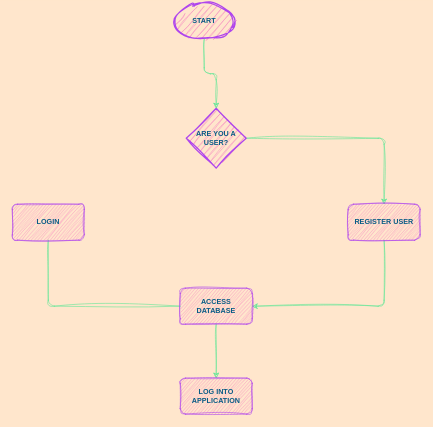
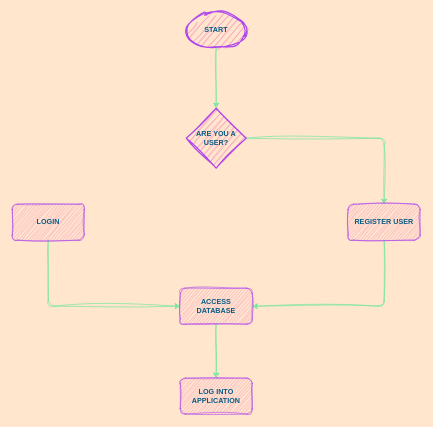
  <mxCell id="0" />
  <mxCell id="1" parent="0" />
  <mxCell id="2" style="edgeStyle=orthogonalEdgeStyle;rounded=1;orthogonalLoop=1;jettySize=auto;html=1;entryX=0.5;entryY=0;entryDx=0;entryDy=0;labelBackgroundColor=none;strokeColor=#60E696;fontColor=default;sketch=1;curveFitting=1;jiggle=2;" edge="1" parent="1" source="3" target="7"><mxGeometry relative="1" as="geometry" /></mxCell>
  <mxCell id="3" value="&lt;b&gt;ARE YOU A USER?&lt;/b&gt;" style="strokeWidth=2;html=1;shape=mxgraph.flowchart.decision;whiteSpace=wrap;labelBackgroundColor=none;fillColor=#F694C1;strokeColor=#AF45ED;fontColor=#095C86;rounded=1;sketch=1;curveFitting=1;jiggle=2;" vertex="1" parent="1"><mxGeometry x="310" y="180" width="100" height="100" as="geometry" /></mxCell>
- <mxCell id="4" style="edgeStyle=orthogonalEdgeStyle;rounded=1;orthogonalLoop=1;jettySize=auto;html=1;entryX=0;entryY=0.5;entryDx=0;entryDy=0;exitX=0.5;exitY=1;exitDx=0;exitDy=0;labelBackgroundColor=none;strokeColor=#60E696;fontColor=default;sketch=1;curveFitting=1;jiggle=2;endArrow=none;" edge="1" parent="1" source="5" target="9"><mxGeometry relative="1" as="geometry" /></mxCell>
+ <mxCell id="4" style="edgeStyle=orthogonalEdgeStyle;rounded=1;orthogonalLoop=1;jettySize=auto;html=1;entryX=0;entryY=0.5;entryDx=0;entryDy=0;exitX=0.5;exitY=1;exitDx=0;exitDy=0;labelBackgroundColor=none;strokeColor=#60E696;fontColor=default;sketch=1;curveFitting=1;jiggle=2;" edge="1" parent="1" source="5" target="9"><mxGeometry relative="1" as="geometry" /></mxCell>
  <mxCell id="5" value="&lt;b&gt;LOGIN&lt;/b&gt;" style="rounded=1;whiteSpace=wrap;html=1;labelBackgroundColor=none;fillColor=#F694C1;strokeColor=#AF45ED;fontColor=#095C86;sketch=1;curveFitting=1;jiggle=2;" vertex="1" parent="1"><mxGeometry x="20" y="340" width="120" height="60" as="geometry" /></mxCell>
  <mxCell id="6" style="edgeStyle=orthogonalEdgeStyle;rounded=1;orthogonalLoop=1;jettySize=auto;html=1;entryX=1;entryY=0.5;entryDx=0;entryDy=0;exitX=0.5;exitY=1;exitDx=0;exitDy=0;labelBackgroundColor=none;strokeColor=#60E696;fontColor=default;sketch=1;curveFitting=1;jiggle=2;" edge="1" parent="1" source="7" target="9"><mxGeometry relative="1" as="geometry" /></mxCell>
  <mxCell id="7" value="&lt;b&gt;REGISTER USER&lt;/b&gt;" style="rounded=1;whiteSpace=wrap;html=1;labelBackgroundColor=none;fillColor=#F694C1;strokeColor=#AF45ED;fontColor=#095C86;sketch=1;curveFitting=1;jiggle=2;" vertex="1" parent="1"><mxGeometry x="580" y="340" width="120" height="60" as="geometry" /></mxCell>
  <mxCell id="8" style="edgeStyle=orthogonalEdgeStyle;rounded=1;orthogonalLoop=1;jettySize=auto;html=1;entryX=0.5;entryY=0;entryDx=0;entryDy=0;labelBackgroundColor=none;strokeColor=#60E696;fontColor=default;sketch=1;curveFitting=1;jiggle=2;" edge="1" parent="1" source="9" target="10"><mxGeometry relative="1" as="geometry" /></mxCell>
  <mxCell id="9" value="&lt;b&gt;ACCESS DATABASE&lt;/b&gt;" style="rounded=1;whiteSpace=wrap;html=1;labelBackgroundColor=none;fillColor=#F694C1;strokeColor=#AF45ED;fontColor=#095C86;sketch=1;curveFitting=1;jiggle=2;" vertex="1" parent="1"><mxGeometry x="300" y="480" width="120" height="60" as="geometry" /></mxCell>
  <mxCell id="10" value="&lt;b&gt;LOG INTO APPLICATION&lt;/b&gt;" style="rounded=1;whiteSpace=wrap;html=1;labelBackgroundColor=none;fillColor=#F694C1;strokeColor=#AF45ED;fontColor=#095C86;sketch=1;curveFitting=1;jiggle=2;" vertex="1" parent="1"><mxGeometry x="300" y="630" width="120" height="60" as="geometry" /></mxCell>
- <mxCell id="11" value="&lt;b&gt;START&lt;/b&gt;" style="strokeWidth=2;html=1;shape=mxgraph.flowchart.start_1;whiteSpace=wrap;labelBackgroundColor=none;fillColor=#F694C1;strokeColor=#AF45ED;fontColor=#095C86;rounded=1;sketch=1;curveFitting=1;jiggle=2;" vertex="1" parent="1"><mxGeometry x="290" y="5" width="100" height="60" as="geometry" /></mxCell>
+ <mxCell id="11" value="&lt;b&gt;START&lt;/b&gt;" style="strokeWidth=2;html=1;shape=mxgraph.flowchart.start_1;whiteSpace=wrap;labelBackgroundColor=none;fillColor=#F694C1;strokeColor=#AF45ED;fontColor=#095C86;rounded=1;sketch=1;curveFitting=1;jiggle=2;" vertex="1" parent="1"><mxGeometry x="310" y="20" width="100" height="60" as="geometry" /></mxCell>
  <mxCell id="12" style="edgeStyle=orthogonalEdgeStyle;rounded=1;orthogonalLoop=1;jettySize=auto;html=1;entryX=0.5;entryY=0;entryDx=0;entryDy=0;entryPerimeter=0;labelBackgroundColor=none;strokeColor=#60E696;fontColor=default;sketch=1;curveFitting=1;jiggle=2;" edge="1" parent="1" source="11" target="3"><mxGeometry relative="1" as="geometry" /></mxCell>
